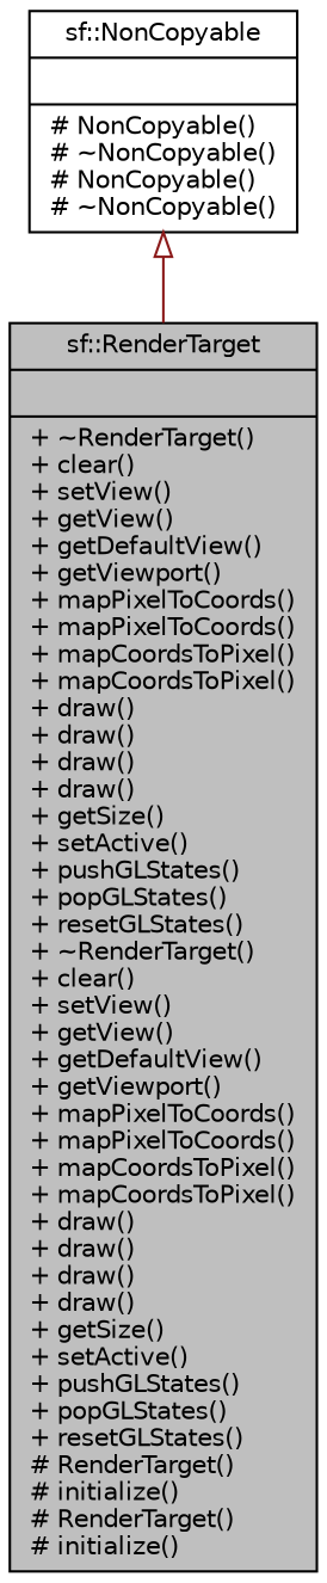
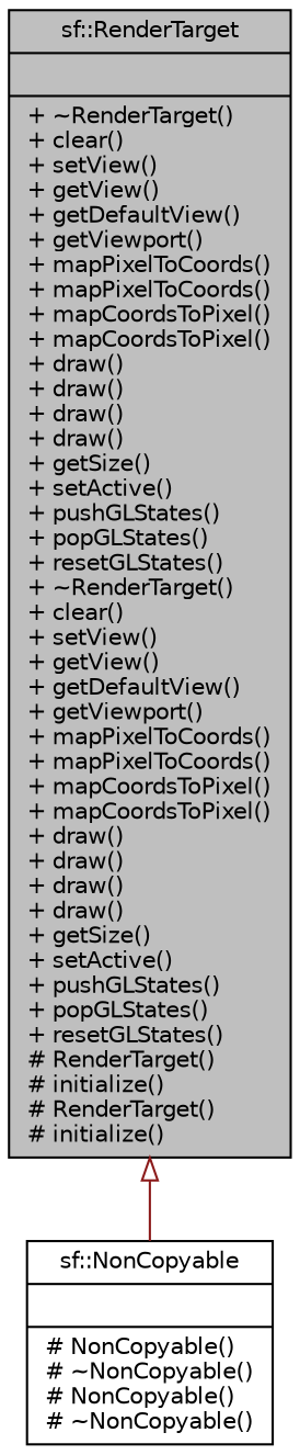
  digraph {
    node [color=black fontname=Helvetica fontsize=10 shape=record style=filled]
    n1 [fillcolor=grey75 fontcolor=black height=0.2 label="{sf::RenderTarget\n||+ ~RenderTarget()\l+ clear()\l+ setView()\l+ getView()\l+ getDefaultView()\l+ getViewport()\l+ mapPixelToCoords()\l+ mapPixelToCoords()\l+ mapCoordsToPixel()\l+ mapCoordsToPixel()\l+ draw()\l+ draw()\l+ draw()\l+ draw()\l+ getSize()\l+ setActive()\l+ pushGLStates()\l+ popGLStates()\l+ resetGLStates()\l+ ~RenderTarget()\l+ clear()\l+ setView()\l+ getView()\l+ getDefaultView()\l+ getViewport()\l+ mapPixelToCoords()\l+ mapPixelToCoords()\l+ mapCoordsToPixel()\l+ mapCoordsToPixel()\l+ draw()\l+ draw()\l+ draw()\l+ draw()\l+ getSize()\l+ setActive()\l+ pushGLStates()\l+ popGLStates()\l+ resetGLStates()\l# RenderTarget()\l# initialize()\l# RenderTarget()\l# initialize()\l}" width=0.4]
    n2 [fillcolor=white height=0.2 label="{sf::NonCopyable\n||# NonCopyable()\l# ~NonCopyable()\l# NonCopyable()\l# ~NonCopyable()\l}" width=0.4]
-   n2 -> n1 [arrowtail=onormal color=firebrick4 dir=back fontname=Helvetica fontsize=10 labelfontname=Helvetica labelfontsize=10 style=solid]
+   n1 -> n2 [arrowtail=onormal color=firebrick4 dir=back fontname=Helvetica fontsize=10 labelfontname=Helvetica labelfontsize=10 style=solid]
  }
